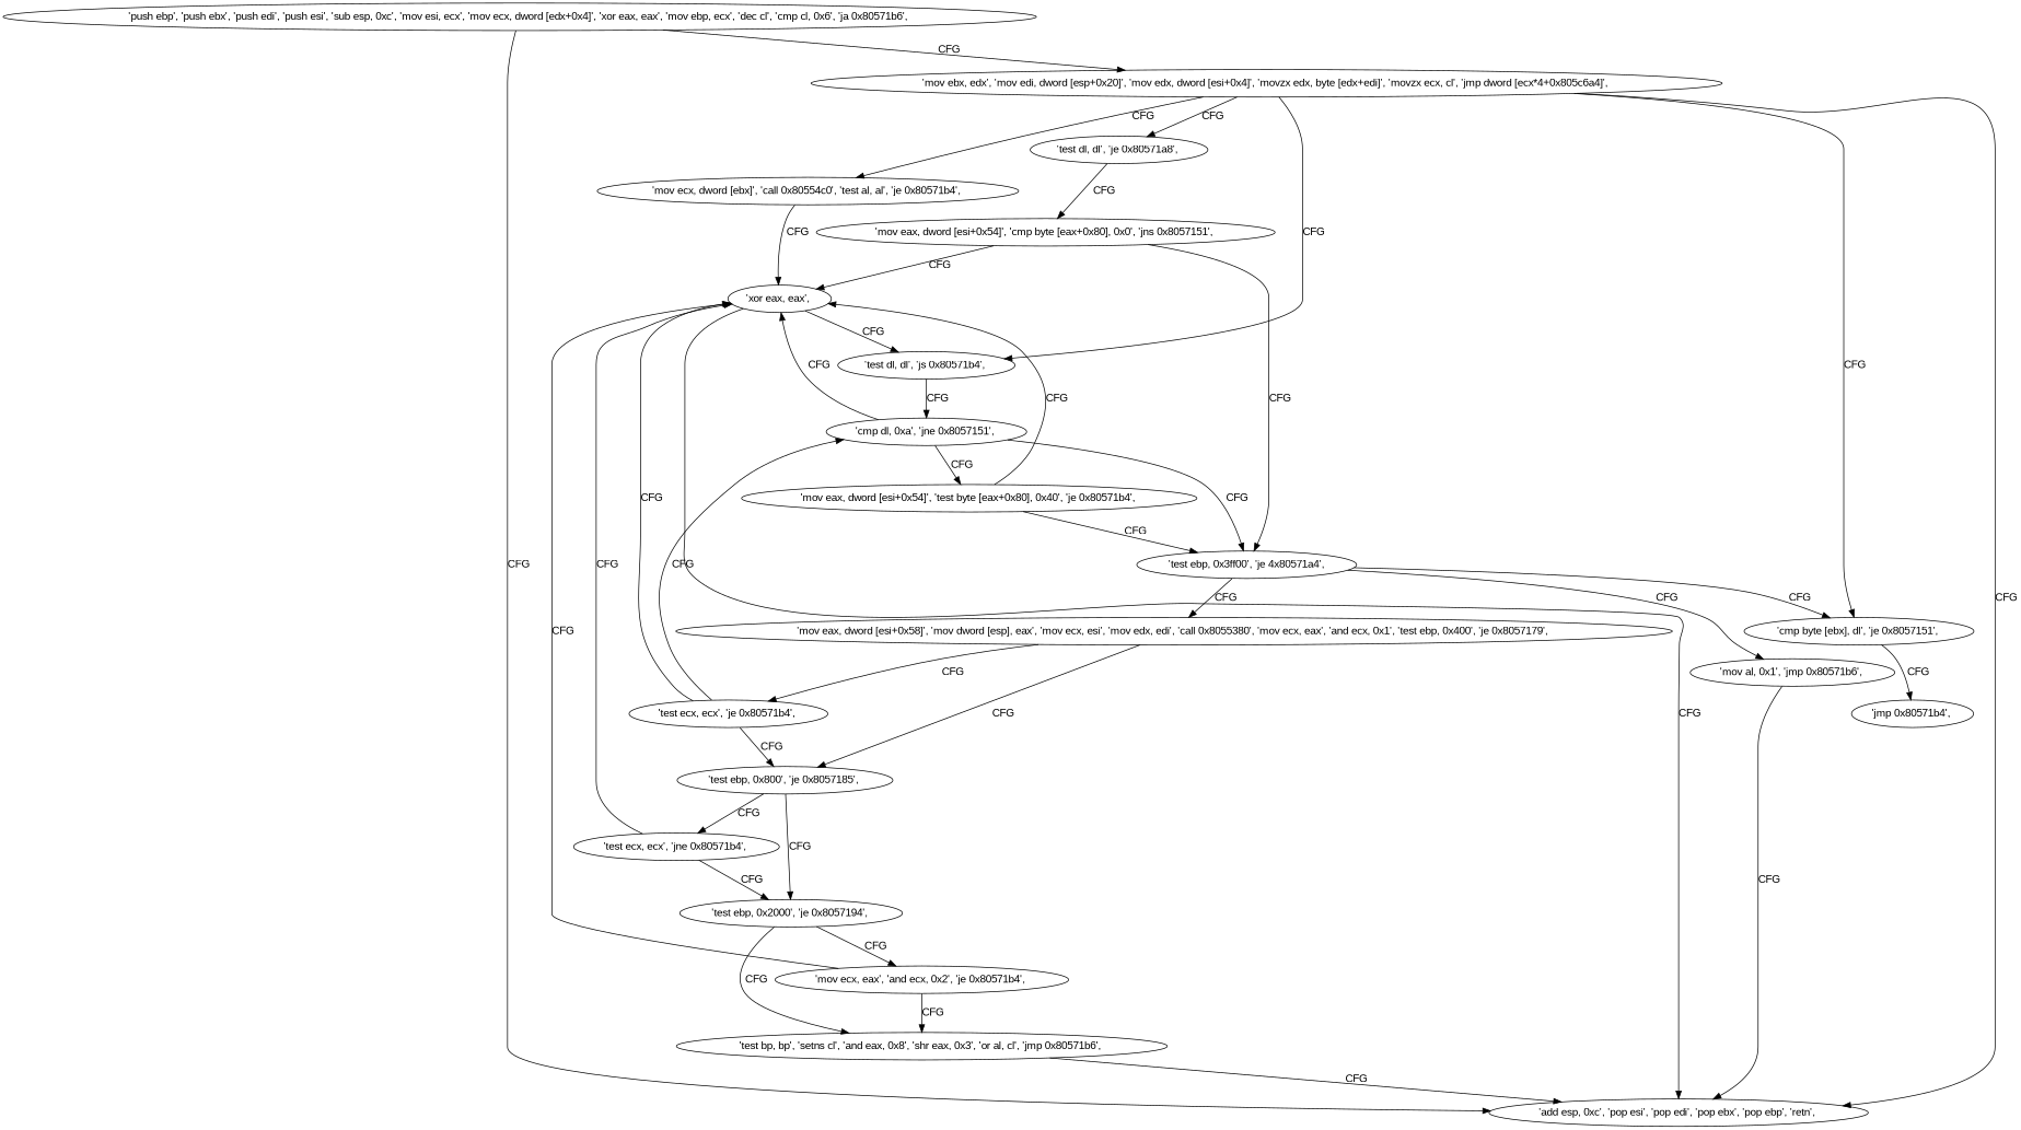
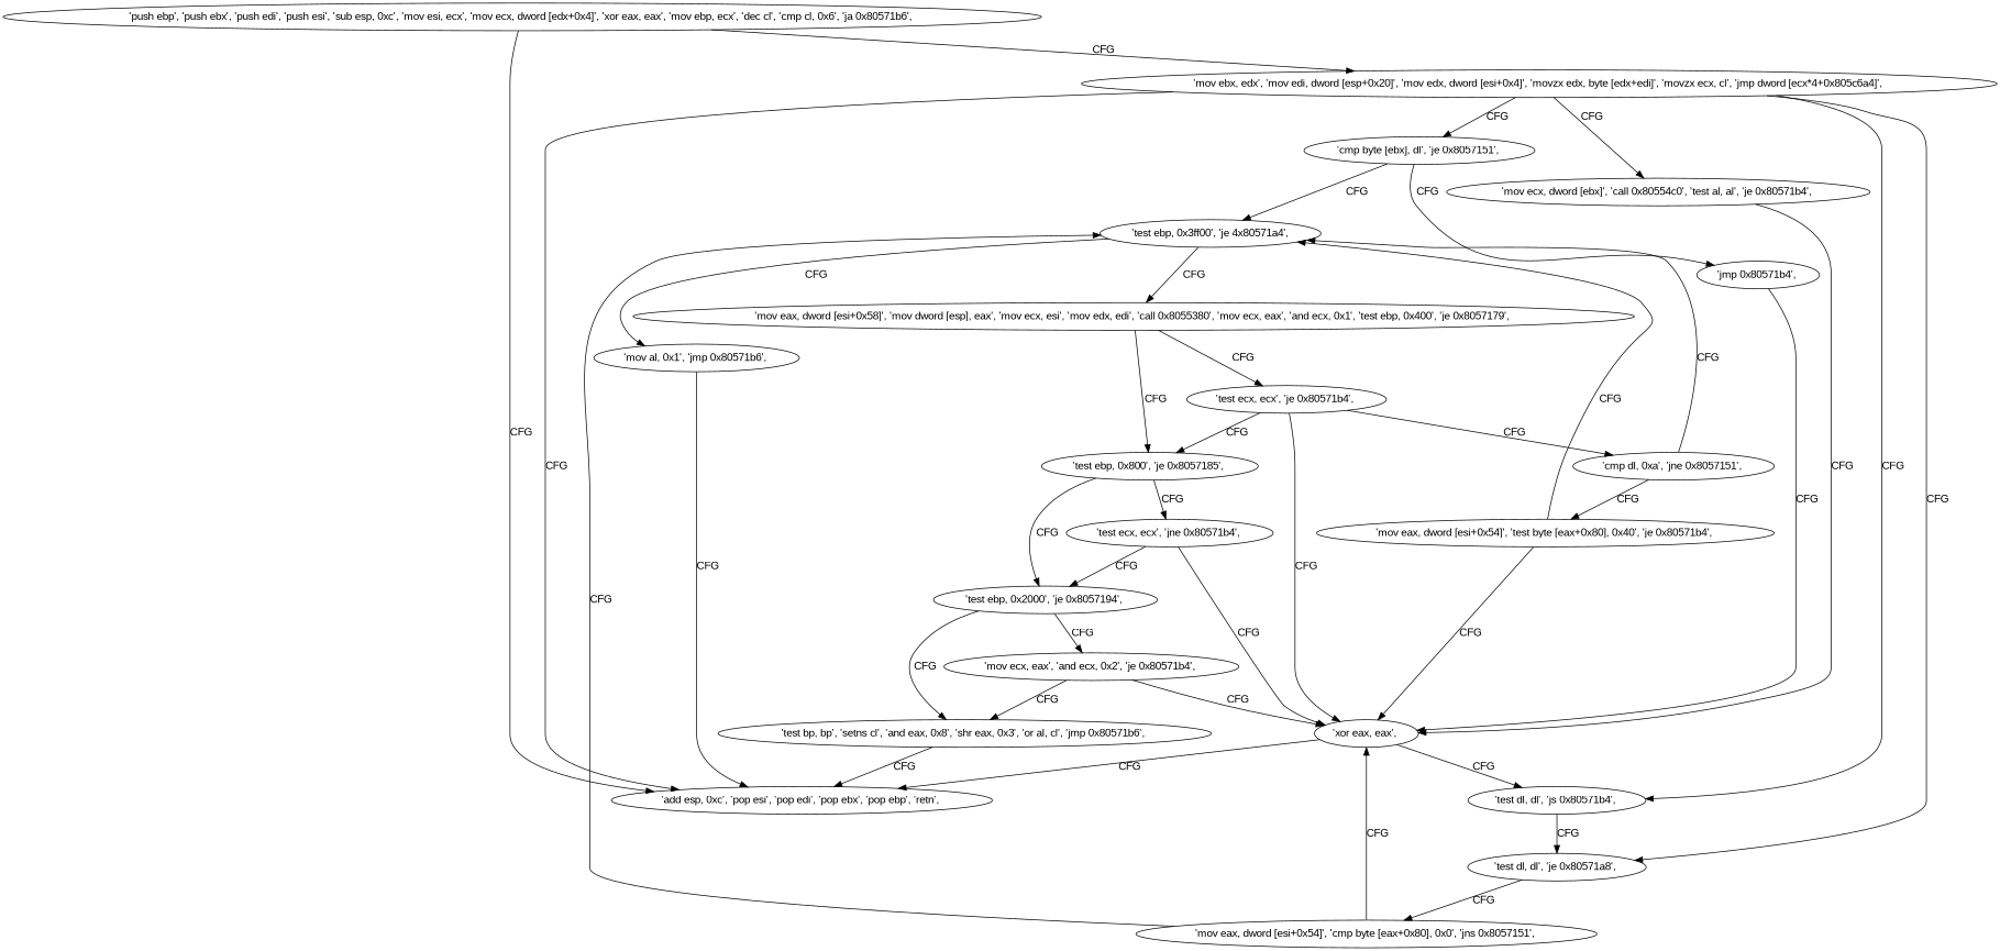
  digraph {
    fontname="Liberation Sans"
    node [fontname="Liberation Sans"]
    edge [fontname="Liberation Sans"]
    n1 [label="'push ebp', 'push ebx', 'push edi', 'push esi', 'sub esp, 0xc', 'mov esi, ecx', 'mov ecx, dword [edx+0x4]', 'xor eax, eax', 'mov ebp, ecx', 'dec cl', 'cmp cl, 0x6', 'ja 0x80571b6', "]
    n2 [label="'add esp, 0xc', 'pop esi', 'pop edi', 'pop ebx', 'pop ebp', 'retn', "]
    n3 [label="'mov ebx, edx', 'mov edi, dword [esp+0x20]', 'mov edx, dword [esi+0x4]', 'movzx edx, byte [edx+edi]', 'movzx ecx, cl', 'jmp dword [ecx*4+0x805c6a4]', "]
    n4 [label="'cmp byte [ebx], dl', 'je 0x8057151', "]
    n5 [label="'mov ecx, dword [ebx]', 'call 0x80554c0', 'test al, al', 'je 0x80571b4', "]
    n6 [label="'test dl, dl', 'js 0x80571b4', "]
    n7 [label="'test dl, dl', 'je 0x80571a8', "]
    n8 [label="'test ebp, 0x3ff00', 'je 4x80571a4',"]
    n9 [label="'jmp 0x80571b4', "]
    n10 [label="'xor eax, eax', "]
    n11 [label="'mov eax, dword [esi+0x54]', 'cmp byte [eax+0x80], 0x0', 'jns 0x8057151', "]
    n12 [label="'mov al, 0x1', 'jmp 0x80571b6', "]
    n13 [label="'mov eax, dword [esi+0x58]', 'mov dword [esp], eax', 'mov ecx, esi', 'mov edx, edi', 'call 0x8055380', 'mov ecx, eax', 'and ecx, 0x1', 'test ebp, 0x400', 'je 0x8057179', "]
    n14 [label="'cmp dl, 0xa', 'jne 0x8057151', "]
    n15 [label="'mov eax, dword [esi+0x54]', 'test byte [eax+0x80], 0x40', 'je 0x80571b4', "]
    n16 [label="'test ebp, 0x800', 'je 0x8057185', "]
    n17 [label="'test ecx, ecx', 'je 0x80571b4', "]
    n18 [label="'test ebp, 0x2000', 'je 0x8057194', "]
    n19 [label="'test ecx, ecx', 'jne 0x80571b4', "]
    n20 [label="'test bp, bp', 'setns cl', 'and eax, 0x8', 'shr eax, 0x3', 'or al, cl', 'jmp 0x80571b6', "]
    n21 [label="'mov ecx, eax', 'and ecx, 0x2', 'je 0x80571b4', "]
    n1 -> n2 [label=CFG]
    n1 -> n3 [label=CFG]
    n3 -> n2 [label=CFG]
    n3 -> n4 [label=CFG]
    n3 -> n5 [label=CFG]
    n3 -> n6 [label=CFG]
    n3 -> n7 [label=CFG]
-   n8 -> n4 [label=CFG]
+   n4 -> n8 [label=CFG]
    n4 -> n9 [label=CFG]
    n5 -> n10 [label=CFG]
-   n6 -> n14 [label=CFG]
+   n6 -> n7 [label=CFG]
    n7 -> n11 [label=CFG]
    n8 -> n12 [label=CFG]
    n8 -> n13 [label=CFG]
-   n14 -> n10 [label=CFG]
+   n9 -> n10 [label=CFG]
    n10 -> n2 [label=CFG]
    n10 -> n6 [label=CFG]
    n11 -> n8 [label=CFG]
    n11 -> n10 [label=CFG]
    n12 -> n2 [label=CFG]
    n13 -> n16 [label=CFG]
    n13 -> n17 [label=CFG]
    n14 -> n8 [label=CFG]
    n14 -> n15 [label=CFG]
    n15 -> n8 [label=CFG]
    n15 -> n10 [label=CFG]
    n16 -> n18 [label=CFG]
    n16 -> n19 [label=CFG]
    n17 -> n10 [label=CFG]
    n17 -> n14 [label=CFG]
    n17 -> n16 [label=CFG]
    n18 -> n20 [label=CFG]
    n18 -> n21 [label=CFG]
    n19 -> n10 [label=CFG]
    n19 -> n18 [label=CFG]
    n20 -> n2 [label=CFG]
    n21 -> n10 [label=CFG]
    n21 -> n20 [label=CFG]
  }
